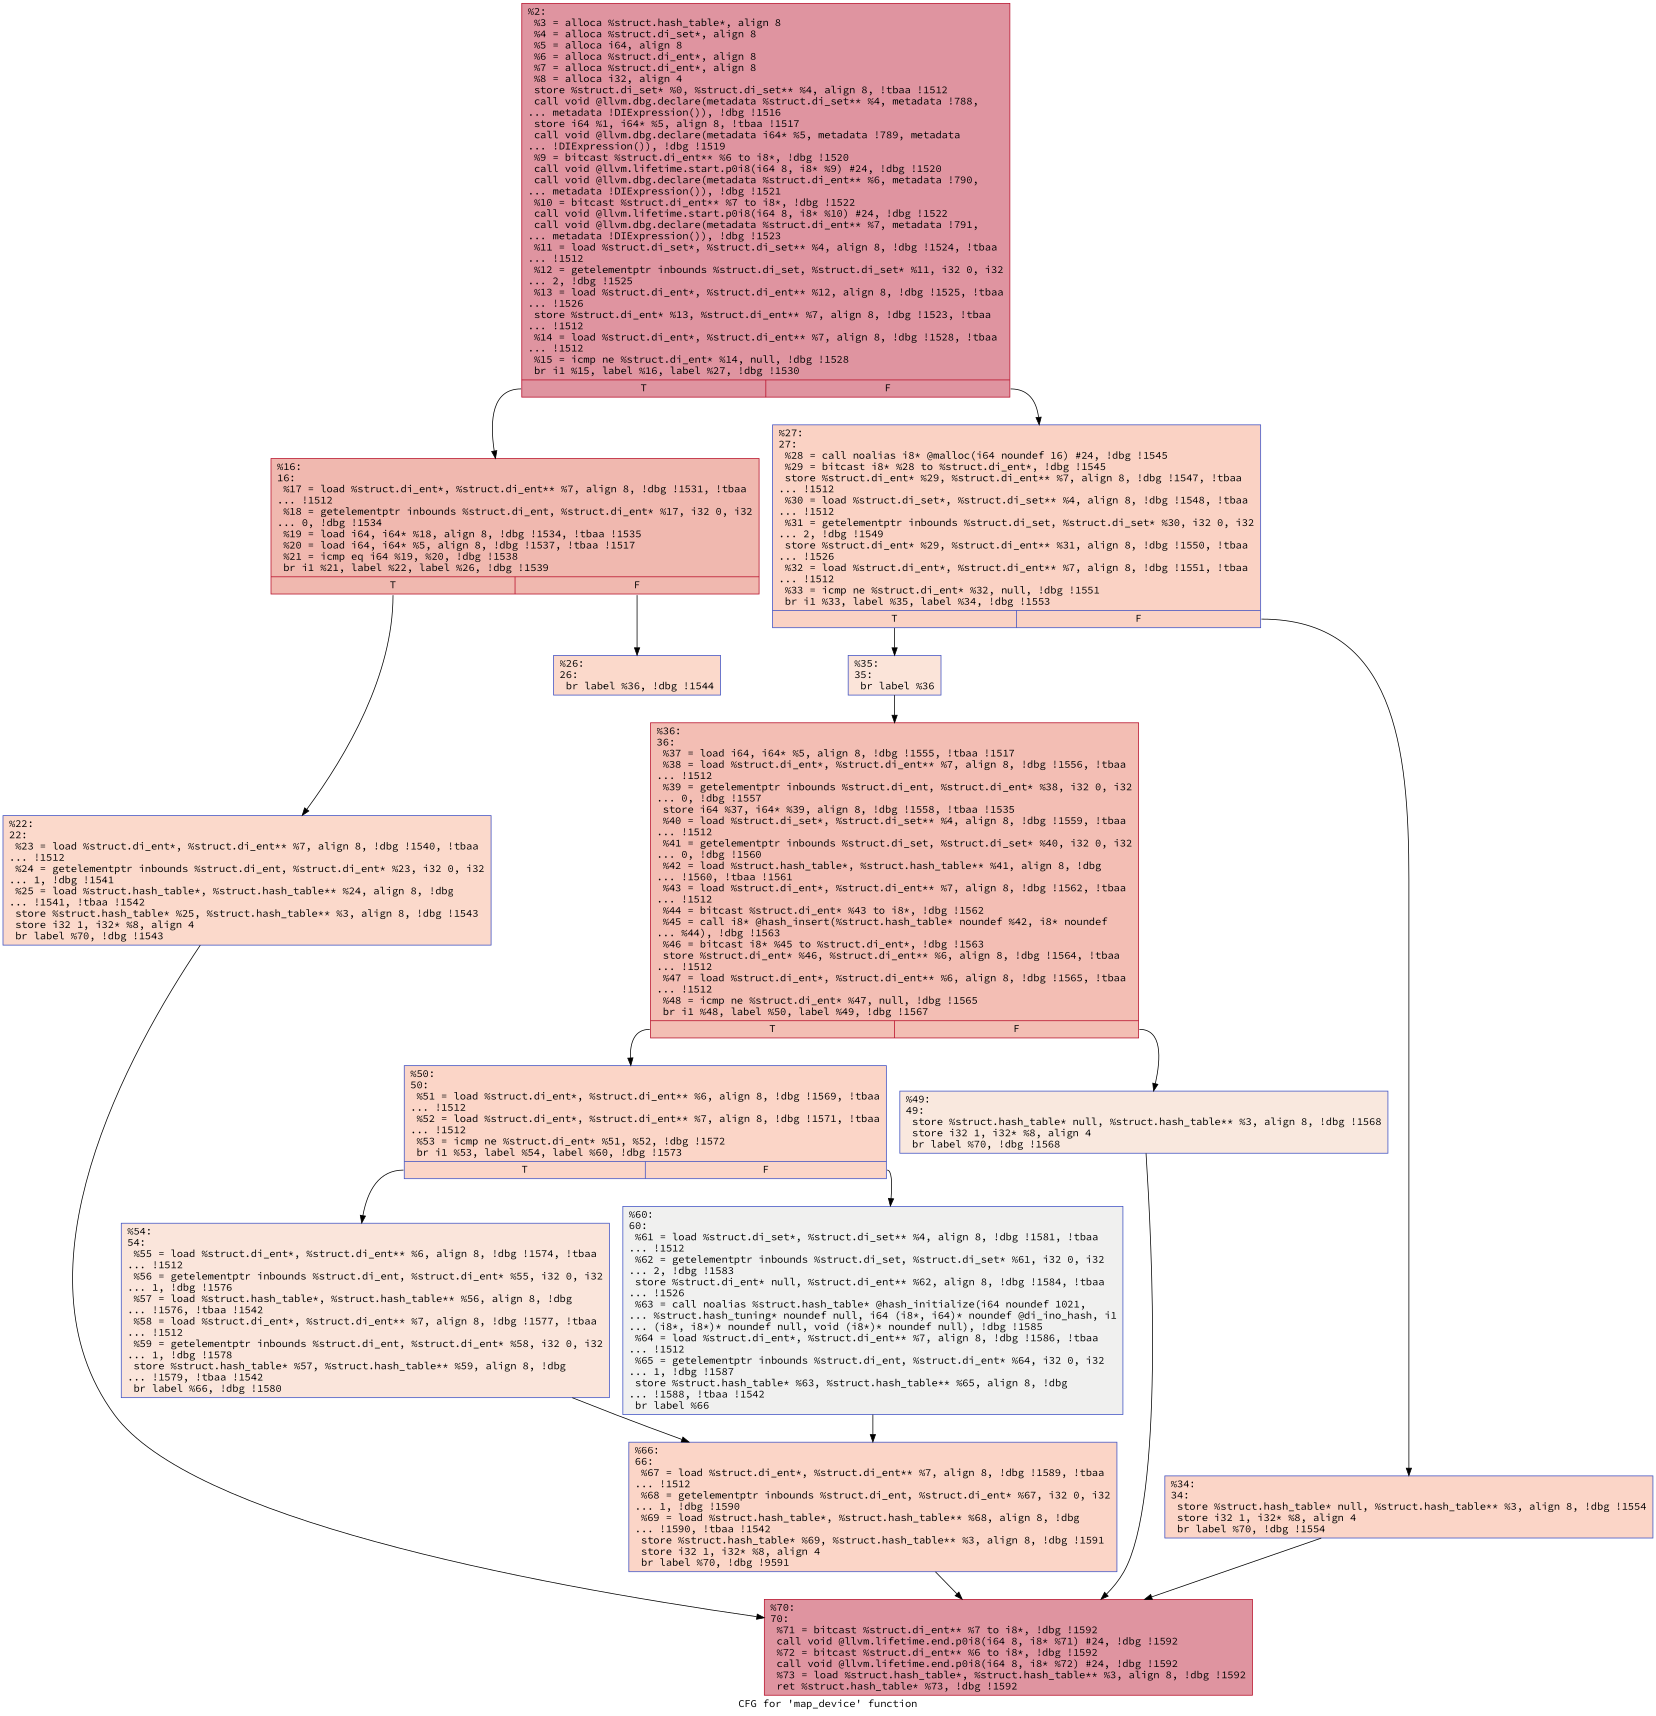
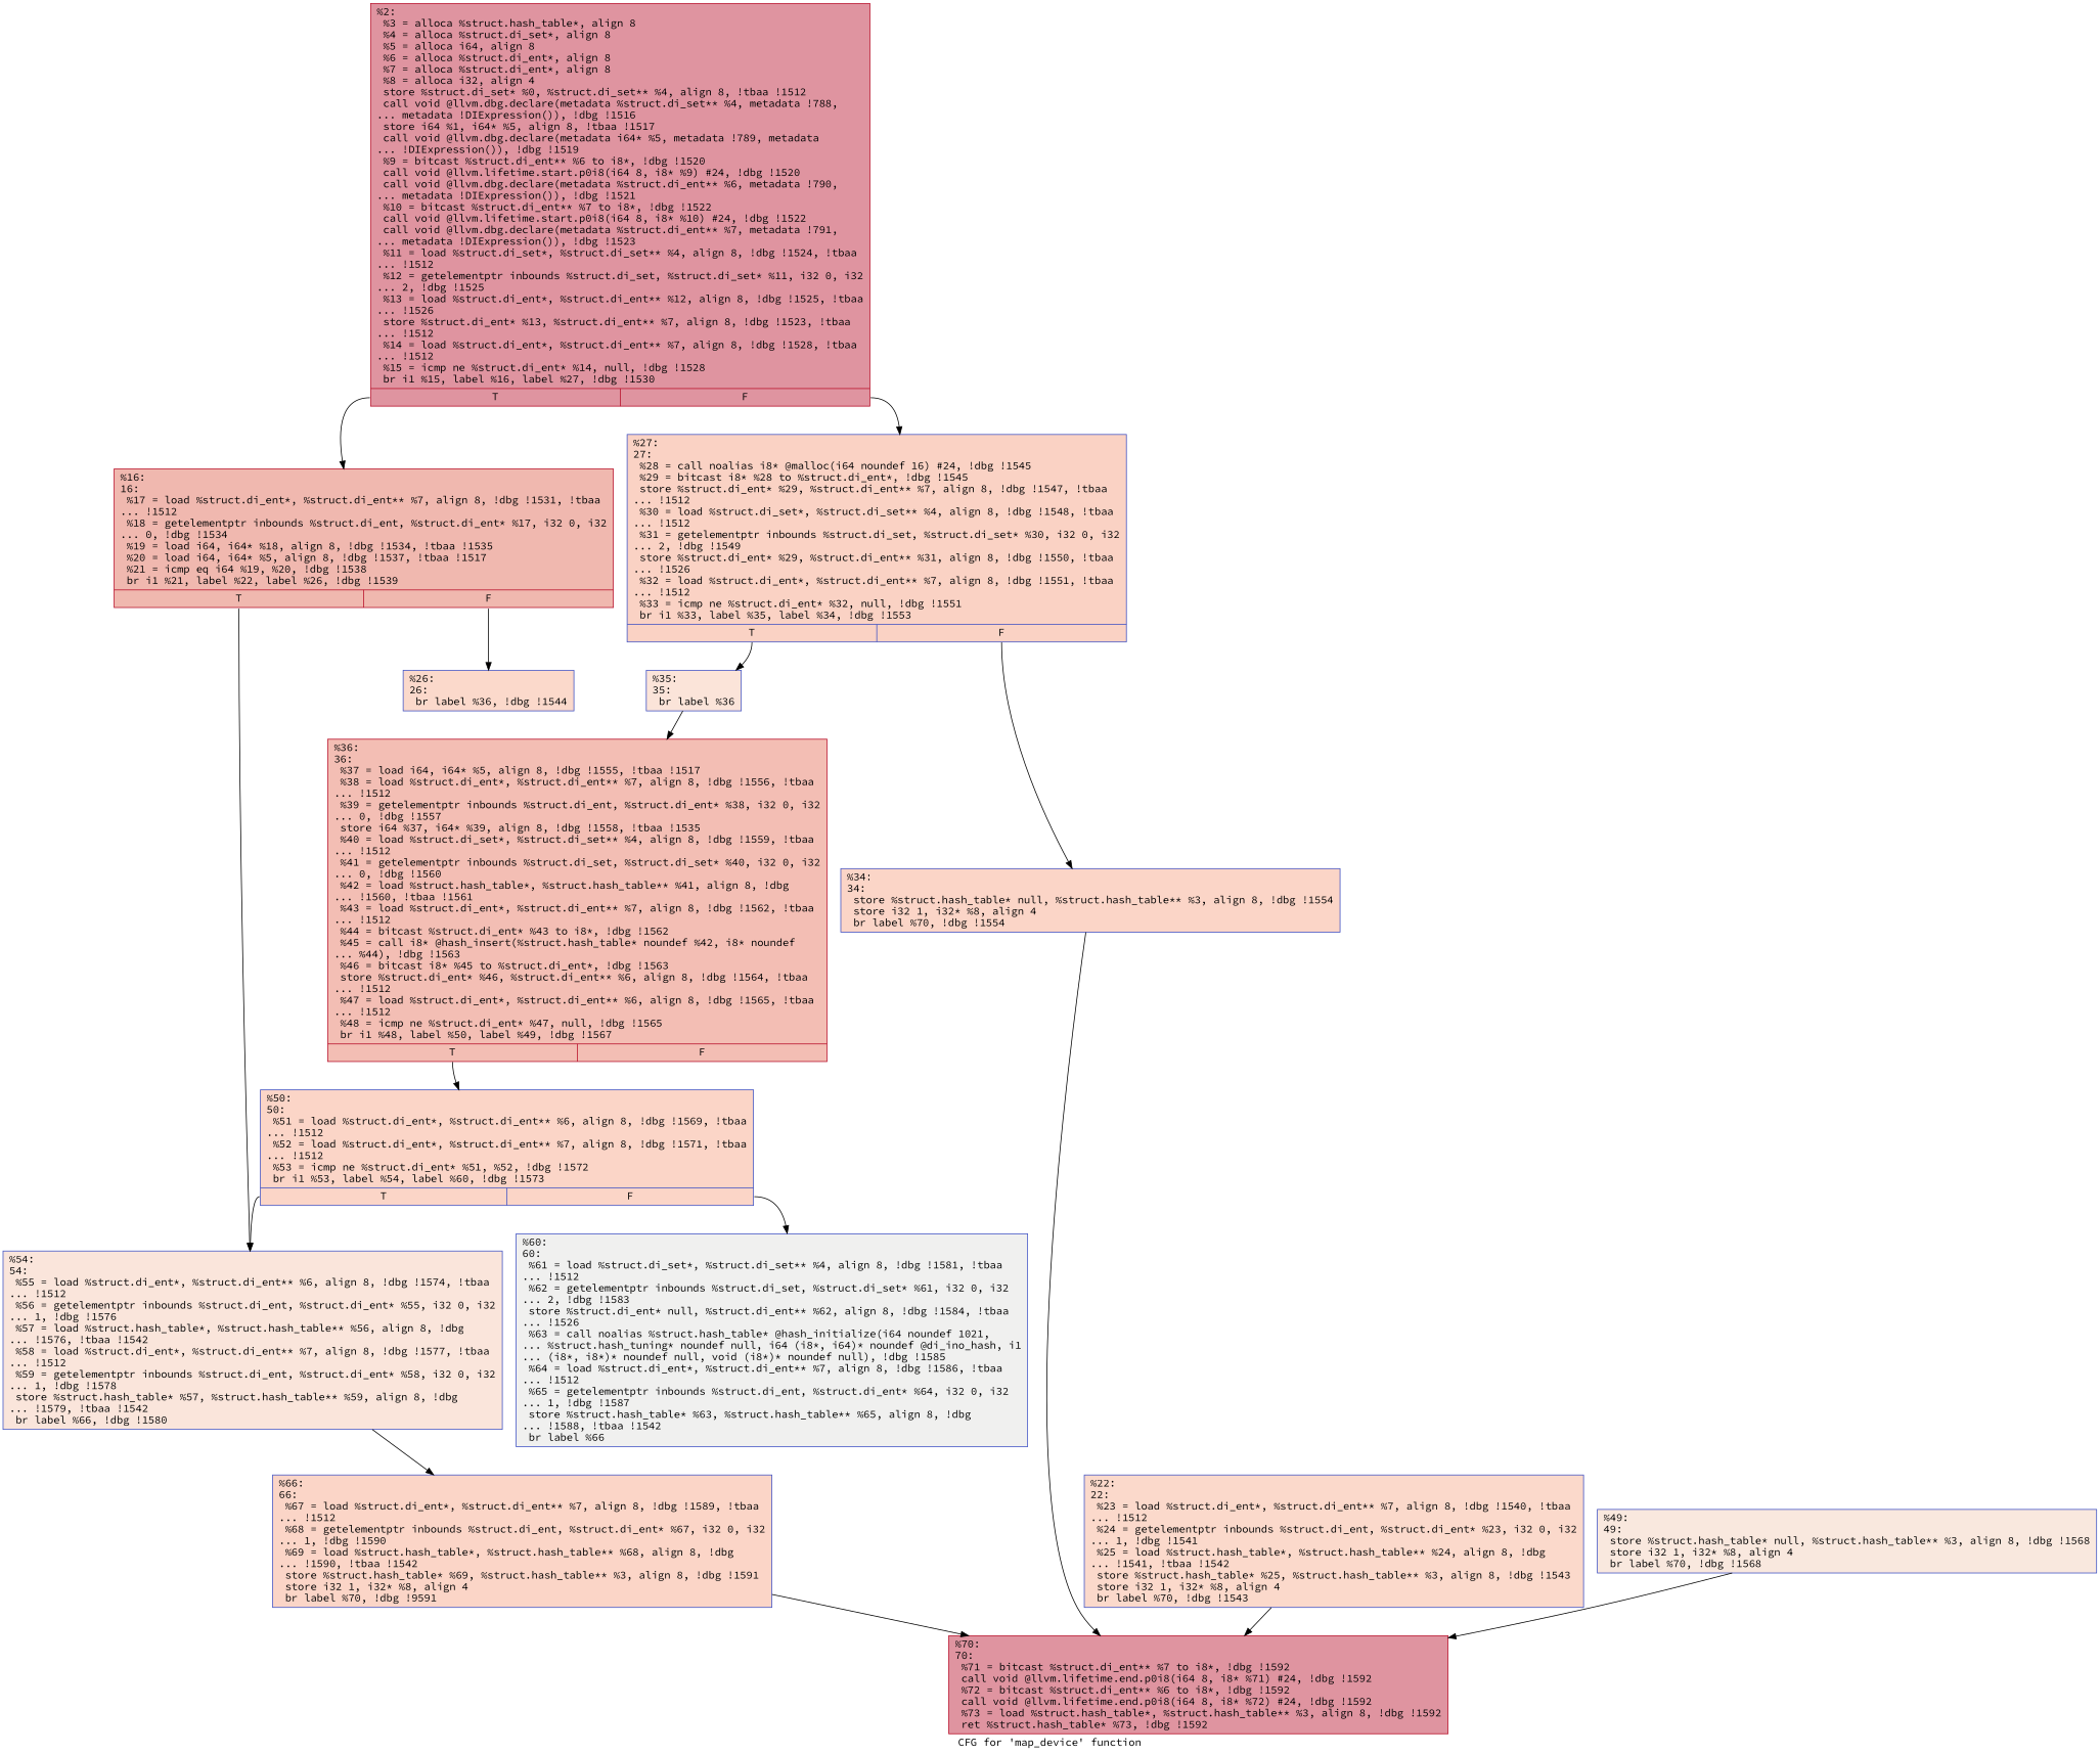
  digraph {
    fontname="Source Code Pro"
    label="CFG for 'map_device' function"
    node [color="#3d50c3ff" fillcolor="#f5a08170" fontname="Source Code Pro" shape=record style=filled]
    edge [fontname="Source Code Pro"]
    n1 [color="#b70d28ff" fillcolor="#b70d2870" label="{%2:\l  %3 = alloca %struct.hash_table*, align 8\l  %4 = alloca %struct.di_set*, align 8\l  %5 = alloca i64, align 8\l  %6 = alloca %struct.di_ent*, align 8\l  %7 = alloca %struct.di_ent*, align 8\l  %8 = alloca i32, align 4\l  store %struct.di_set* %0, %struct.di_set** %4, align 8, !tbaa !1512\l  call void @llvm.dbg.declare(metadata %struct.di_set** %4, metadata !788,\l... metadata !DIExpression()), !dbg !1516\l  store i64 %1, i64* %5, align 8, !tbaa !1517\l  call void @llvm.dbg.declare(metadata i64* %5, metadata !789, metadata\l... !DIExpression()), !dbg !1519\l  %9 = bitcast %struct.di_ent** %6 to i8*, !dbg !1520\l  call void @llvm.lifetime.start.p0i8(i64 8, i8* %9) #24, !dbg !1520\l  call void @llvm.dbg.declare(metadata %struct.di_ent** %6, metadata !790,\l... metadata !DIExpression()), !dbg !1521\l  %10 = bitcast %struct.di_ent** %7 to i8*, !dbg !1522\l  call void @llvm.lifetime.start.p0i8(i64 8, i8* %10) #24, !dbg !1522\l  call void @llvm.dbg.declare(metadata %struct.di_ent** %7, metadata !791,\l... metadata !DIExpression()), !dbg !1523\l  %11 = load %struct.di_set*, %struct.di_set** %4, align 8, !dbg !1524, !tbaa\l... !1512\l  %12 = getelementptr inbounds %struct.di_set, %struct.di_set* %11, i32 0, i32\l... 2, !dbg !1525\l  %13 = load %struct.di_ent*, %struct.di_ent** %12, align 8, !dbg !1525, !tbaa\l... !1526\l  store %struct.di_ent* %13, %struct.di_ent** %7, align 8, !dbg !1523, !tbaa\l... !1512\l  %14 = load %struct.di_ent*, %struct.di_ent** %7, align 8, !dbg !1528, !tbaa\l... !1512\l  %15 = icmp ne %struct.di_ent* %14, null, !dbg !1528\l  br i1 %15, label %16, label %27, !dbg !1530\l|{<s0>T|<s1>F}}"]
    n2 [color="#b70d28ff" fillcolor="#dc5d4a70" label="{%16:\l16:                                               \l  %17 = load %struct.di_ent*, %struct.di_ent** %7, align 8, !dbg !1531, !tbaa\l... !1512\l  %18 = getelementptr inbounds %struct.di_ent, %struct.di_ent* %17, i32 0, i32\l... 0, !dbg !1534\l  %19 = load i64, i64* %18, align 8, !dbg !1534, !tbaa !1535\l  %20 = load i64, i64* %5, align 8, !dbg !1537, !tbaa !1517\l  %21 = icmp eq i64 %19, %20, !dbg !1538\l  br i1 %21, label %22, label %26, !dbg !1539\l|{<s0>T|<s1>F}}"]
    n3 [fillcolor="#f4987a70" label="{%27:\l27:                                               \l  %28 = call noalias i8* @malloc(i64 noundef 16) #24, !dbg !1545\l  %29 = bitcast i8* %28 to %struct.di_ent*, !dbg !1545\l  store %struct.di_ent* %29, %struct.di_ent** %7, align 8, !dbg !1547, !tbaa\l... !1512\l  %30 = load %struct.di_set*, %struct.di_set** %4, align 8, !dbg !1548, !tbaa\l... !1512\l  %31 = getelementptr inbounds %struct.di_set, %struct.di_set* %30, i32 0, i32\l... 2, !dbg !1549\l  store %struct.di_ent* %29, %struct.di_ent** %31, align 8, !dbg !1550, !tbaa\l... !1526\l  %32 = load %struct.di_ent*, %struct.di_ent** %7, align 8, !dbg !1551, !tbaa\l... !1512\l  %33 = icmp ne %struct.di_ent* %32, null, !dbg !1551\l  br i1 %33, label %35, label %34, !dbg !1553\l|{<s0>T|<s1>F}}"]
    n4 [fillcolor="#f7a88970" label="{%22:\l22:                                               \l  %23 = load %struct.di_ent*, %struct.di_ent** %7, align 8, !dbg !1540, !tbaa\l... !1512\l  %24 = getelementptr inbounds %struct.di_ent, %struct.di_ent* %23, i32 0, i32\l... 1, !dbg !1541\l  %25 = load %struct.hash_table*, %struct.hash_table** %24, align 8, !dbg\l... !1541, !tbaa !1542\l  store %struct.hash_table* %25, %struct.hash_table** %3, align 8, !dbg !1543\l  store i32 1, i32* %8, align 4\l  br label %70, !dbg !1543\l}"]
    n5 [fillcolor="#f7a88970" label="{%26:\l26:                                               \l  br label %36, !dbg !1544\l}"]
    n6 [fillcolor="#f5c1a970" label="{%35:\l35:                                               \l  br label %36\l}"]
    n7 [label="{%34:\l34:                                               \l  store %struct.hash_table* null, %struct.hash_table** %3, align 8, !dbg !1554\l  store i32 1, i32* %8, align 4\l  br label %70, !dbg !1554\l}"]
    n8 [color="#b70d28ff" fillcolor="#b70d2870" label="{%70:\l70:                                               \l  %71 = bitcast %struct.di_ent** %7 to i8*, !dbg !1592\l  call void @llvm.lifetime.end.p0i8(i64 8, i8* %71) #24, !dbg !1592\l  %72 = bitcast %struct.di_ent** %6 to i8*, !dbg !1592\l  call void @llvm.lifetime.end.p0i8(i64 8, i8* %72) #24, !dbg !1592\l  %73 = load %struct.hash_table*, %struct.hash_table** %3, align 8, !dbg !1592\l  ret %struct.hash_table* %73, !dbg !1592\l}"]
    n9 [color="#b70d28ff" fillcolor="#e36c5570" label="{%36:\l36:                                               \l  %37 = load i64, i64* %5, align 8, !dbg !1555, !tbaa !1517\l  %38 = load %struct.di_ent*, %struct.di_ent** %7, align 8, !dbg !1556, !tbaa\l... !1512\l  %39 = getelementptr inbounds %struct.di_ent, %struct.di_ent* %38, i32 0, i32\l... 0, !dbg !1557\l  store i64 %37, i64* %39, align 8, !dbg !1558, !tbaa !1535\l  %40 = load %struct.di_set*, %struct.di_set** %4, align 8, !dbg !1559, !tbaa\l... !1512\l  %41 = getelementptr inbounds %struct.di_set, %struct.di_set* %40, i32 0, i32\l... 0, !dbg !1560\l  %42 = load %struct.hash_table*, %struct.hash_table** %41, align 8, !dbg\l... !1560, !tbaa !1561\l  %43 = load %struct.di_ent*, %struct.di_ent** %7, align 8, !dbg !1562, !tbaa\l... !1512\l  %44 = bitcast %struct.di_ent* %43 to i8*, !dbg !1562\l  %45 = call i8* @hash_insert(%struct.hash_table* noundef %42, i8* noundef\l... %44), !dbg !1563\l  %46 = bitcast i8* %45 to %struct.di_ent*, !dbg !1563\l  store %struct.di_ent* %46, %struct.di_ent** %6, align 8, !dbg !1564, !tbaa\l... !1512\l  %47 = load %struct.di_ent*, %struct.di_ent** %6, align 8, !dbg !1565, !tbaa\l... !1512\l  %48 = icmp ne %struct.di_ent* %47, null, !dbg !1565\l  br i1 %48, label %50, label %49, !dbg !1567\l|{<s0>T|<s1>F}}"]
    n10 [label="{%50:\l50:                                               \l  %51 = load %struct.di_ent*, %struct.di_ent** %6, align 8, !dbg !1569, !tbaa\l... !1512\l  %52 = load %struct.di_ent*, %struct.di_ent** %7, align 8, !dbg !1571, !tbaa\l... !1512\l  %53 = icmp ne %struct.di_ent* %51, %52, !dbg !1572\l  br i1 %53, label %54, label %60, !dbg !1573\l|{<s0>T|<s1>F}}"]
    n11 [fillcolor="#f2cab570" label="{%49:\l49:                                               \l  store %struct.hash_table* null, %struct.hash_table** %3, align 8, !dbg !1568\l  store i32 1, i32* %8, align 4\l  br label %70, !dbg !1568\l}"]
    n12 [fillcolor="#f4c5ad70" label="{%54:\l54:                                               \l  %55 = load %struct.di_ent*, %struct.di_ent** %6, align 8, !dbg !1574, !tbaa\l... !1512\l  %56 = getelementptr inbounds %struct.di_ent, %struct.di_ent* %55, i32 0, i32\l... 1, !dbg !1576\l  %57 = load %struct.hash_table*, %struct.hash_table** %56, align 8, !dbg\l... !1576, !tbaa !1542\l  %58 = load %struct.di_ent*, %struct.di_ent** %7, align 8, !dbg !1577, !tbaa\l... !1512\l  %59 = getelementptr inbounds %struct.di_ent, %struct.di_ent* %58, i32 0, i32\l... 1, !dbg !1578\l  store %struct.hash_table* %57, %struct.hash_table** %59, align 8, !dbg\l... !1579, !tbaa !1542\l  br label %66, !dbg !1580\l}"]
    n13 [fillcolor="#dedcdb70" label="{%60:\l60:                                               \l  %61 = load %struct.di_set*, %struct.di_set** %4, align 8, !dbg !1581, !tbaa\l... !1512\l  %62 = getelementptr inbounds %struct.di_set, %struct.di_set* %61, i32 0, i32\l... 2, !dbg !1583\l  store %struct.di_ent* null, %struct.di_ent** %62, align 8, !dbg !1584, !tbaa\l... !1526\l  %63 = call noalias %struct.hash_table* @hash_initialize(i64 noundef 1021,\l... %struct.hash_tuning* noundef null, i64 (i8*, i64)* noundef @di_ino_hash, i1\l... (i8*, i8*)* noundef null, void (i8*)* noundef null), !dbg !1585\l  %64 = load %struct.di_ent*, %struct.di_ent** %7, align 8, !dbg !1586, !tbaa\l... !1512\l  %65 = getelementptr inbounds %struct.di_ent, %struct.di_ent* %64, i32 0, i32\l... 1, !dbg !1587\l  store %struct.hash_table* %63, %struct.hash_table** %65, align 8, !dbg\l... !1588, !tbaa !1542\l  br label %66\l}"]
    n14 [label="{%66:\l66:                                               \l  %67 = load %struct.di_ent*, %struct.di_ent** %7, align 8, !dbg !1589, !tbaa\l... !1512\l  %68 = getelementptr inbounds %struct.di_ent, %struct.di_ent* %67, i32 0, i32\l... 1, !dbg !1590\l  %69 = load %struct.hash_table*, %struct.hash_table** %68, align 8, !dbg\l... !1590, !tbaa !1542\l  store %struct.hash_table* %69, %struct.hash_table** %3, align 8, !dbg !1591\l  store i32 1, i32* %8, align 4\l  br label %70, !dbg !9591\l}"]
    n1 -> n2 [tailport=s0]
    n1 -> n3 [tailport=s1]
-   n2 -> n4 [tailport=s0]
+   n2 -> n12 [tailport=s0]
    n2 -> n5 [tailport=s1]
    n3 -> n6 [tailport=s0]
    n3 -> n7 [tailport=s1]
    n4 -> n8
    n6 -> n9
    n7 -> n8
    n9 -> n10 [tailport=s0]
-   n9 -> n11 [tailport=s1]
    n10 -> n12 [tailport=s0]
    n10 -> n13 [tailport=s1]
    n11 -> n8
    n12 -> n14
-   n13 -> n14
    n14 -> n8
  }
